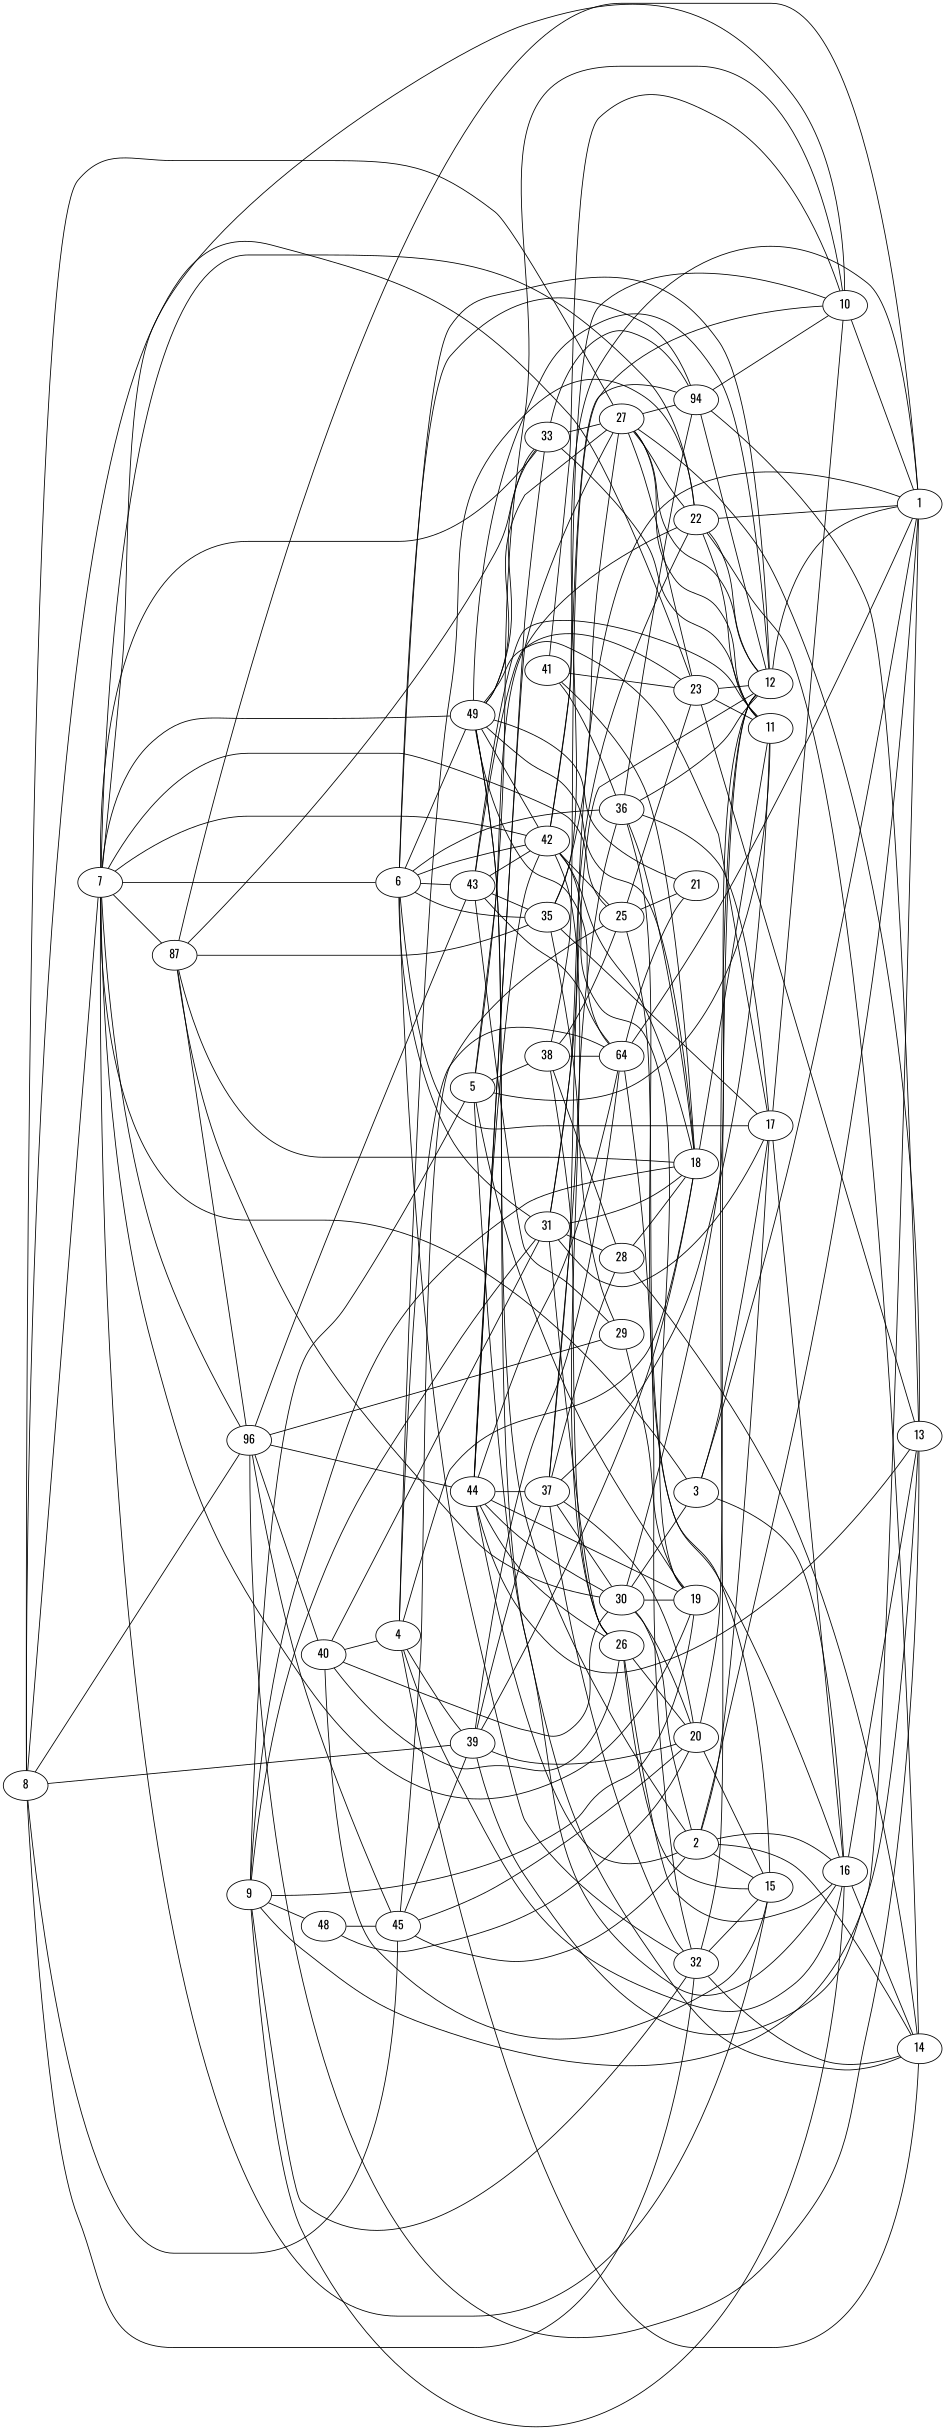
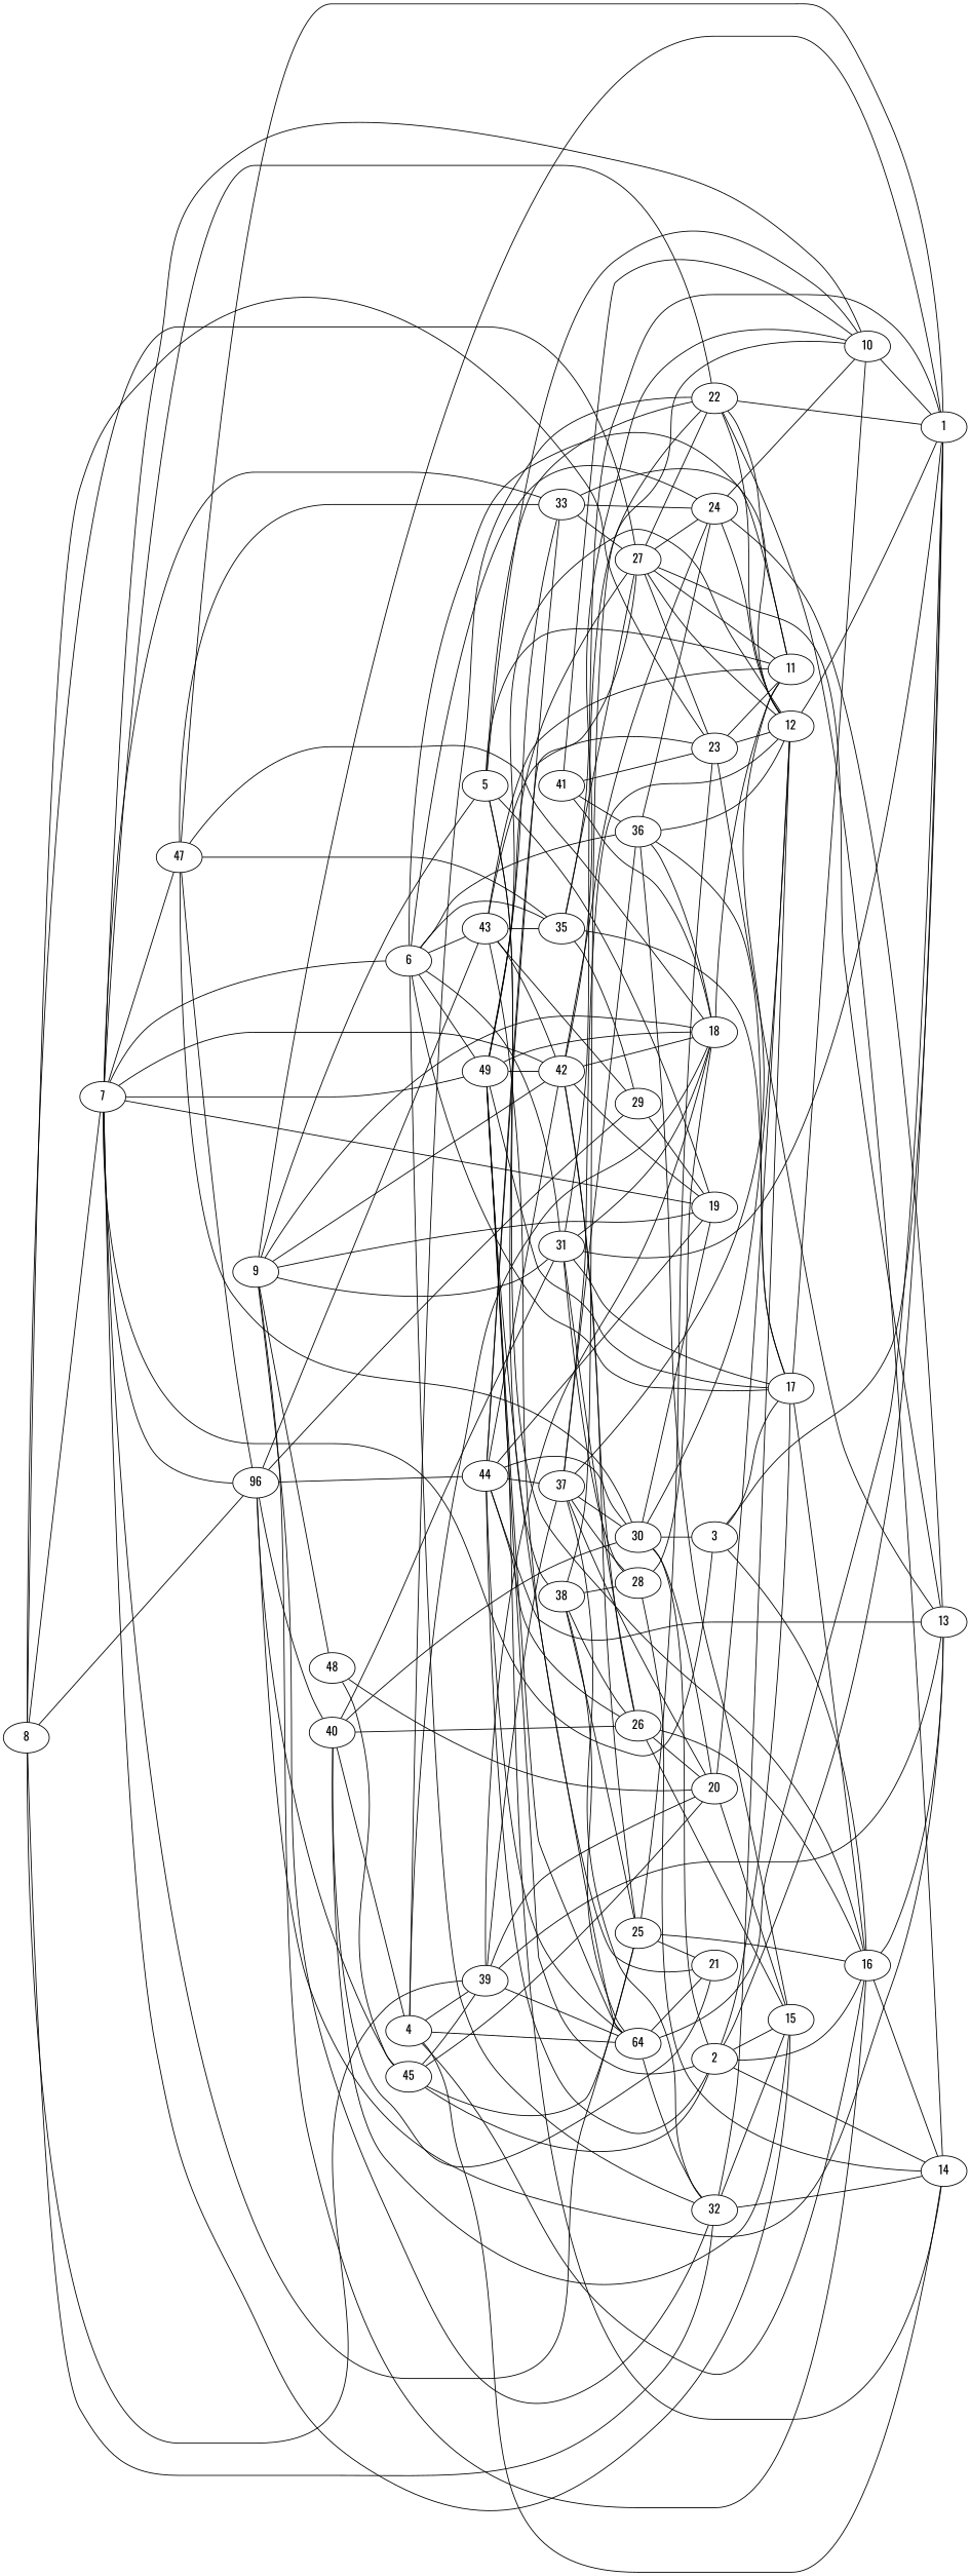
  digraph {
    fontname=Oswald
    rankdir=LR
    node [fontname=Oswald]
    edge [color=black dir=none fontname=Oswald]
    4
    n2 [label=64]
    16
    14
    22
    18
    39
    32
    1
    21
    5
    19
    38
    10
    11
    48
    20
    45
    12
    15
    26
    28
    25
    n24 [label=96]
    13
    40
    43
    29
    44
    2
    23
    9
    31
    42
    17
    8
    7
    27
-   47 [label=87]
+   47
    30
    33
    35
    3
    41
    36
    37
-   24 [label=94]
+   24
    49
    6
    subgraph sub_1 {
      4
      n2
      16
      14
      22
      18
      39
      32
      1
      21
      5
      19
      38
      10
      11
      48
      20
      45
      12
      15
      26
      28
      25
      n24
      13
      40
      43
      29
      44
      2
      23
      9
      31
      42
      17
      8
      7
      27
      47
      30
      33
      35
      3
      41
      36
      37
      24
      49
      6
    }
    4 -> n2
    4 -> 16
    4 -> 14
    4 -> 22
    4 -> 18
    4 -> 39
    n2 -> 32
    n2 -> 1
    n2 -> 21
    16 -> 14
    16 -> 13
    22 -> 14
    22 -> 1
    22 -> 11
    22 -> 12
    18 -> 11
    39 -> n2
    39 -> 18
    39 -> 20
    39 -> 13
    39 -> 37
    32 -> 14
    32 -> 12
    32 -> 15
    5 -> 16
    5 -> 22
    5 -> 19
    5 -> 38
    5 -> 10
    5 -> 11
    38 -> n2
    38 -> 10
    38 -> 26
    38 -> 28
    38 -> 25
    10 -> 1
    48 -> 20
    48 -> 45
    20 -> 12
    20 -> 15
    45 -> 39
    45 -> 20
    45 -> 25
    45 -> 2
    12 -> 1
    26 -> 16
    26 -> 20
    26 -> 15
    28 -> 14
    28 -> 18
    25 -> 16
    25 -> 21
    25 -> 23
    n24 -> 45
    n24 -> 13
    n24 -> 40
    n24 -> 43
    n24 -> 29
    n24 -> 44
    40 -> 4
+   40 -> 21
    40 -> 15
    40 -> 26
    40 -> 31
    40 -> 30
    43 -> n2
    43 -> 11
    43 -> 29
    43 -> 23
    43 -> 42
    43 -> 35
    29 -> 19
    44 -> n2
    44 -> 19
    44 -> 26
    44 -> 13
    44 -> 2
    44 -> 42
    44 -> 27
    44 -> 30
    44 -> 33
    44 -> 37
    2 -> 16
    2 -> 14
    2 -> 1
    2 -> 15
    2 -> 17
    23 -> 11
    23 -> 12
    23 -> 13
    9 -> 16
    9 -> 18
    9 -> 32
    9 -> 1
    9 -> 5
    9 -> 19
    9 -> 48
    9 -> 31
-   6 -> 42
+   9 -> 42
    31 -> 22
    31 -> 18
    31 -> 1
    31 -> 26
    31 -> 28
    31 -> 17
    42 -> 18
    42 -> 19
    42 -> 10
    42 -> 26
    42 -> 25
    42 -> 24
    17 -> 16
    17 -> 10
    8 -> 39
    8 -> 32
-   8 -> 45
    8 -> n24
    8 -> 23
    8 -> 7
    8 -> 27
    7 -> 22
    7 -> 19
    7 -> 10
    7 -> 15
    7 -> 25
    7 -> n24
    7 -> 42
    7 -> 47
    7 -> 33
    7 -> 3
    7 -> 49
    7 -> 6
    27 -> 22
    27 -> 11
    27 -> 12
    27 -> 13
    27 -> 23
    27 -> 24
    47 -> 18
    47 -> 1
    47 -> n24
    47 -> 30
    47 -> 33
    47 -> 35
    30 -> 19
    30 -> 20
    30 -> 12
    30 -> 2
    30 -> 3
    33 -> 11
    33 -> 27
    33 -> 24
    35 -> 1
    35 -> 29
    35 -> 17
    35 -> 27
    3 -> 16
    3 -> 1
    3 -> 17
    41 -> 18
    41 -> 10
    41 -> 23
    41 -> 36
    36 -> 18
    36 -> 12
    36 -> 15
    36 -> 17
    36 -> 24
    37 -> 32
    37 -> 11
    37 -> 20
    37 -> 12
    37 -> 28
    37 -> 30
    37 -> 36
    24 -> 10
    24 -> 12
    24 -> 13
    49 -> n2
    49 -> 14
    49 -> 18
    49 -> 21
    49 -> 12
    49 -> 2
    49 -> 42
    49 -> 17
    49 -> 27
    49 -> 33
    6 -> 32
    6 -> 12
    6 -> 43
    6 -> 31
    6 -> 17
    6 -> 35
    6 -> 36
    6 -> 24
    6 -> 49
  }
